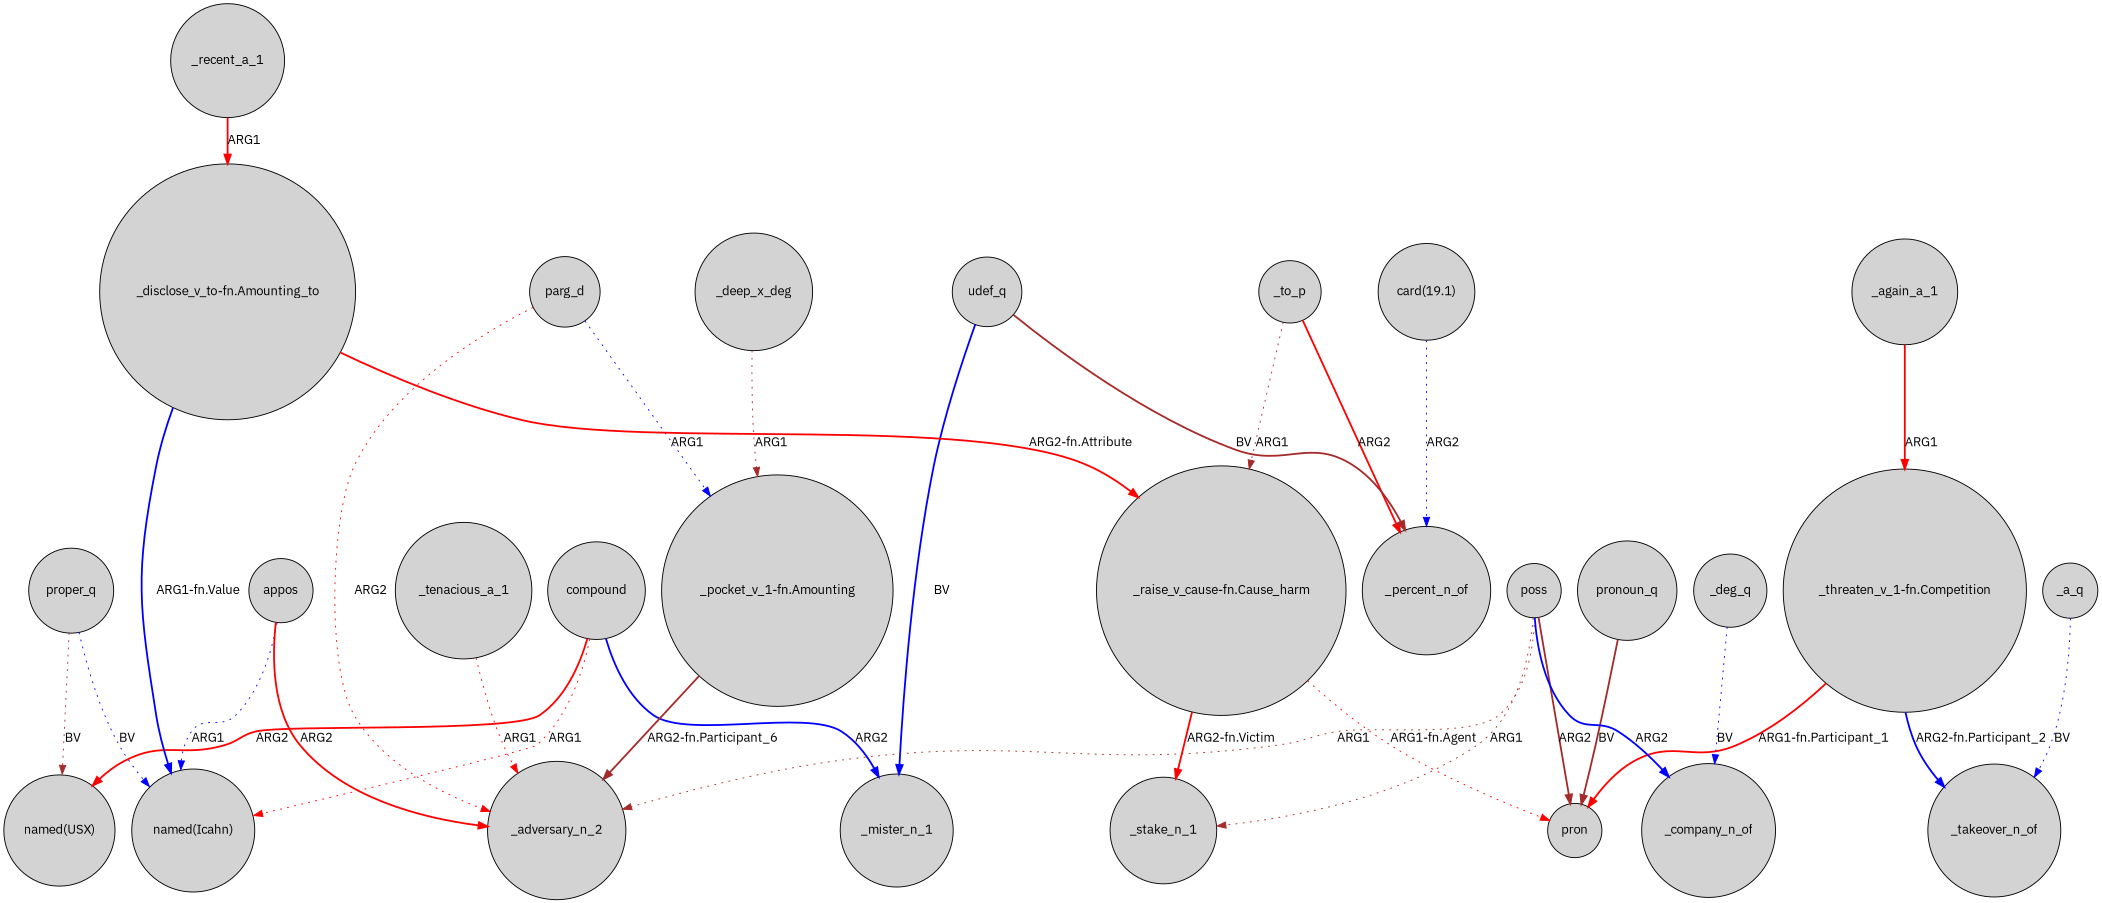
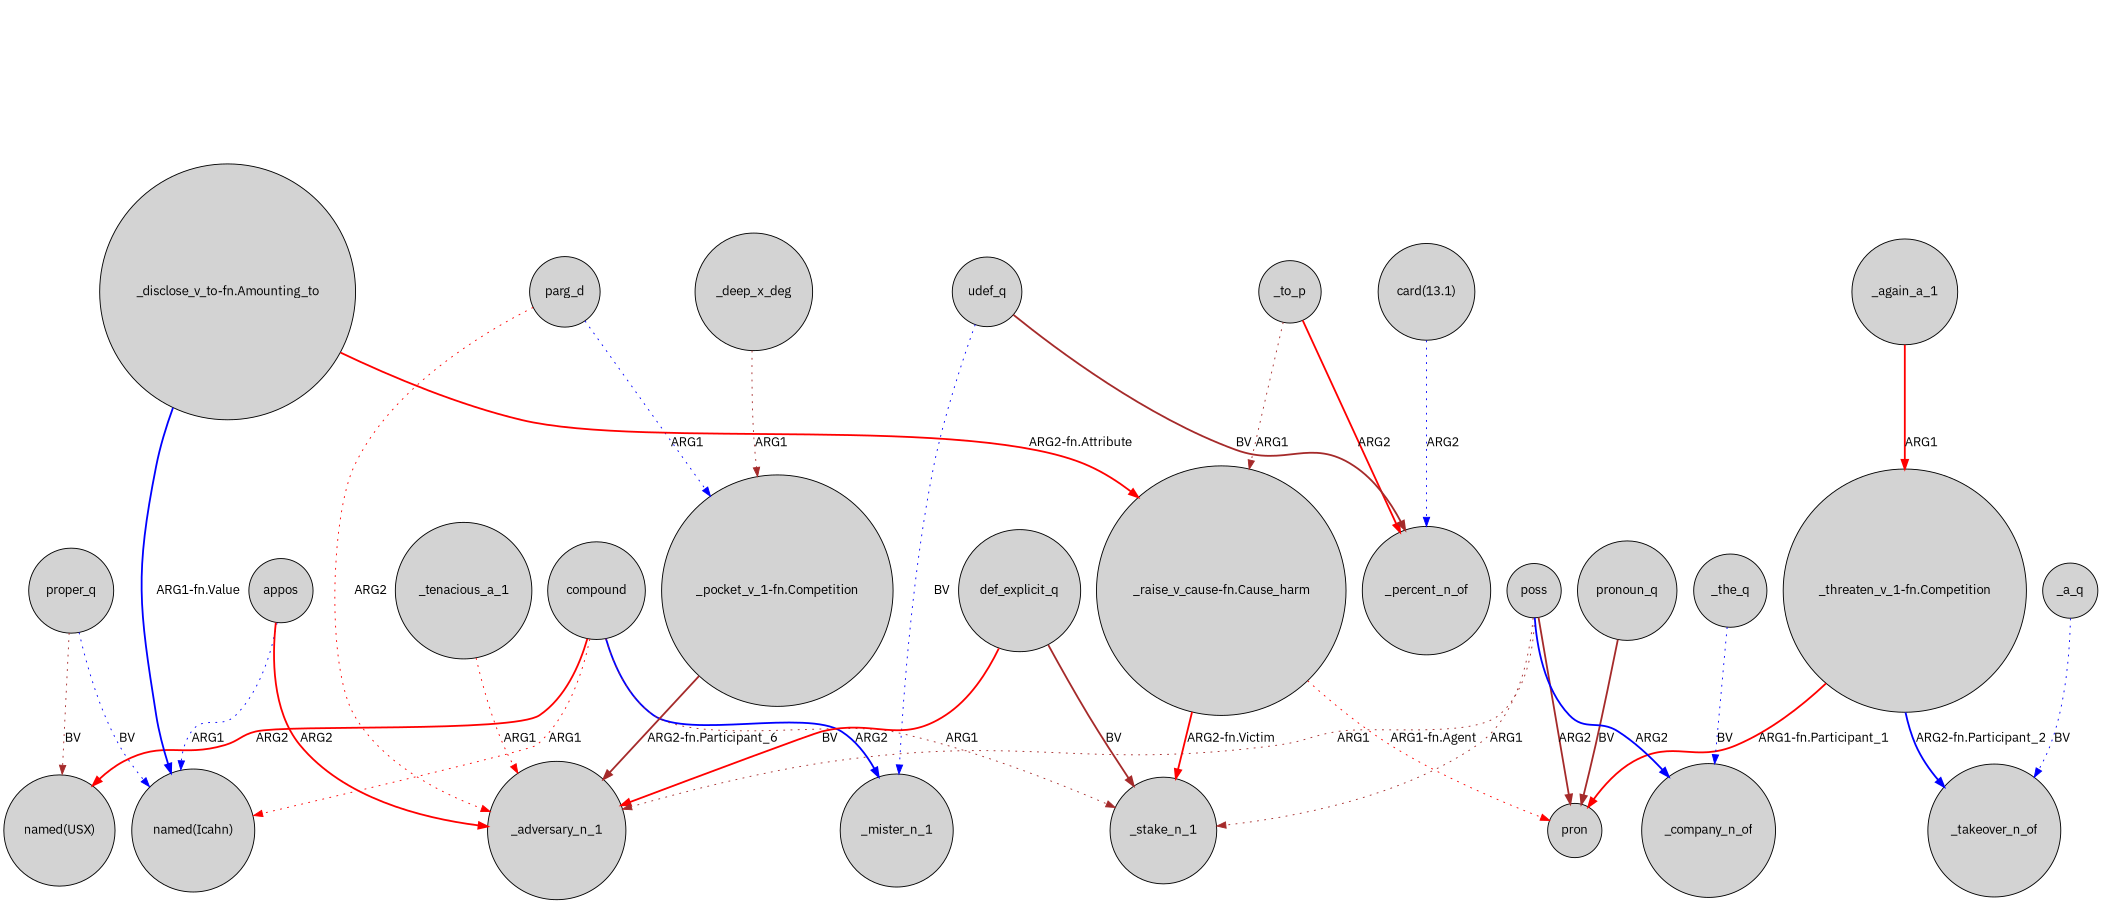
  digraph {
    fontname="IBM Plex Sans"
    node [fontname="IBM Plex Sans" shape=circle style=filled]
    edge [color=red fontname="IBM Plex Sans" style=bold]
    compound
    "named(Icahn)"
    _mister_n_1
    _stake_n_1
    "named(USX)"
    parg_d
-   "_pocket_v_1-fn.Competition" [label="_pocket_v_1-fn.Amounting"]
-   _adversary_n_1 [label=_adversary_n_2]
+   "_pocket_v_1-fn.Competition"
+   _adversary_n_1
    "_raise_v_cause-fn.Cause_harm"
    pron
    "_threaten_v_1-fn.Competition"
    _takeover_n_of
    _to_p
    _percent_n_of
    udef_q
-   _recent_a_1
    "_disclose_v_to-fn.Amounting_to"
+   def_explicit_q
    pronoun_q
    _tenacious_a_1
    poss
    _company_n_of
    proper_q
    _a_q
    appos
    _deep_x_deg
-   _the_q [label=_deg_q]
-   "card(13.1)" [label="card(19.1)"]
+   _the_q
+   "card(13.1)"
    _again_a_1
    compound -> "named(Icahn)" [label=ARG1 style=dotted]
    compound -> _mister_n_1 [color=blue label=ARG2]
+   compound -> _stake_n_1 [color=brown label=ARG1 style=dotted]
    compound -> "named(USX)" [label=ARG2]
    parg_d -> "_pocket_v_1-fn.Competition" [color=blue label=ARG1 style=dotted]
    parg_d -> _adversary_n_1 [label=ARG2 style=dotted]
    "_pocket_v_1-fn.Competition" -> _adversary_n_1 [color=brown label="ARG2-fn.Participant_6"]
    "_raise_v_cause-fn.Cause_harm" -> _stake_n_1 [label="ARG2-fn.Victim"]
    "_raise_v_cause-fn.Cause_harm" -> pron [label="ARG1-fn.Agent" style=dotted]
    "_threaten_v_1-fn.Competition" -> pron [label="ARG1-fn.Participant_1"]
    "_threaten_v_1-fn.Competition" -> _takeover_n_of [color=blue label="ARG2-fn.Participant_2"]
    _to_p -> "_raise_v_cause-fn.Cause_harm" [color=brown label=ARG1 style=dotted]
    _to_p -> _percent_n_of [label=ARG2]
-   udef_q -> _mister_n_1 [color=blue label=BV]
+   udef_q -> _mister_n_1 [color=blue label=BV style=dotted]
    udef_q -> _percent_n_of [color=brown label=BV]
-   _recent_a_1 -> "_disclose_v_to-fn.Amounting_to" [label=ARG1]
    "_disclose_v_to-fn.Amounting_to" -> "named(Icahn)" [color=blue label="ARG1-fn.Value"]
    "_disclose_v_to-fn.Amounting_to" -> "_raise_v_cause-fn.Cause_harm" [label="ARG2-fn.Attribute"]
+   def_explicit_q -> _stake_n_1 [color=brown label=BV]
+   def_explicit_q -> _adversary_n_1 [label=BV]
    pronoun_q -> pron [color=brown label=BV]
    _tenacious_a_1 -> _adversary_n_1 [label=ARG1 style=dotted]
    poss -> _stake_n_1 [color=brown label=ARG1 style=dotted]
    poss -> _adversary_n_1 [color=brown label=ARG1 style=dotted]
    poss -> pron [color=brown label=ARG2]
    poss -> _company_n_of [color=blue label=ARG2]
    proper_q -> "named(Icahn)" [color=blue label=BV style=dotted]
    proper_q -> "named(USX)" [color=brown label=BV style=dotted]
    _a_q -> _takeover_n_of [color=blue label=BV style=dotted]
    appos -> "named(Icahn)" [color=blue label=ARG1 style=dotted]
    appos -> _adversary_n_1 [label=ARG2]
    _deep_x_deg -> "_pocket_v_1-fn.Competition" [color=brown label=ARG1 style=dotted]
    _the_q -> _company_n_of [color=blue label=BV style=dotted]
    "card(13.1)" -> _percent_n_of [color=blue label=ARG2 style=dotted]
    _again_a_1 -> "_threaten_v_1-fn.Competition" [label=ARG1]
  }
